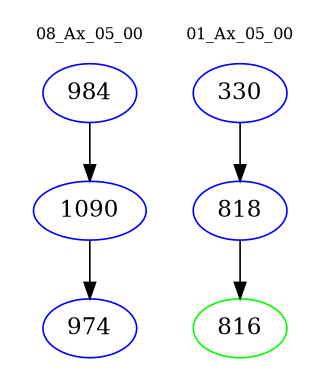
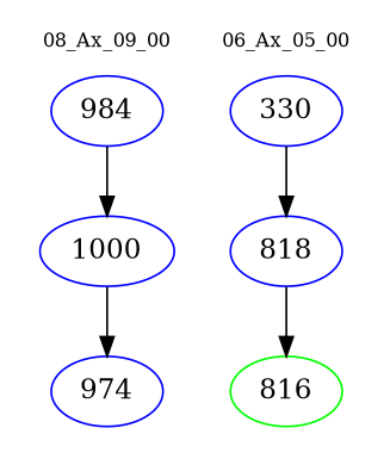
  digraph {
    fontname="DejaVu Serif"
    node [color=blue fontname="DejaVu Serif"]
    edge [color=black fontname="DejaVu Serif"]
    n1 [label=984]
-   n2 [label=1090]
+   n2 [label=1000]
    n3 [label=974]
    n4 [label=330]
    n5 [label=818]
    n6 [color=green label=816]
    subgraph cluster_1 {
      color=white
      fontsize=10
-     label="08_Ax_05_00"
+     label="08_Ax_09_00"
      n1
      n2
      n3
    }
    subgraph cluster_2 {
      color=white
      fontsize=10
-     label="01_Ax_05_00"
+     label="06_Ax_05_00"
      n4
      n5
      n6
    }
    n1 -> n2
    n2 -> n3
    n4 -> n5
    n5 -> n6
  }
